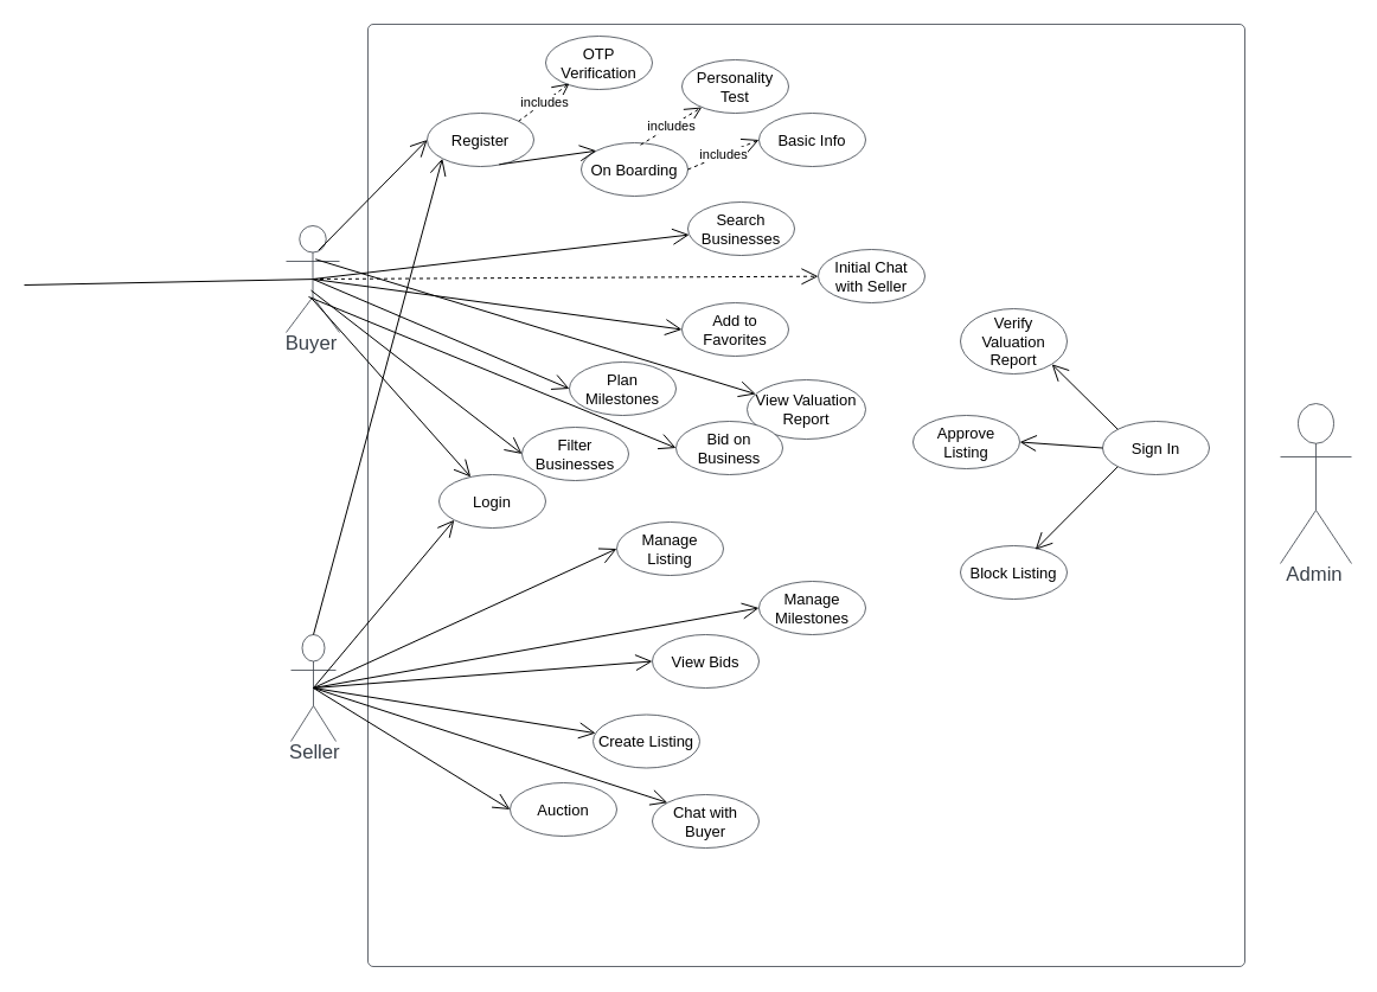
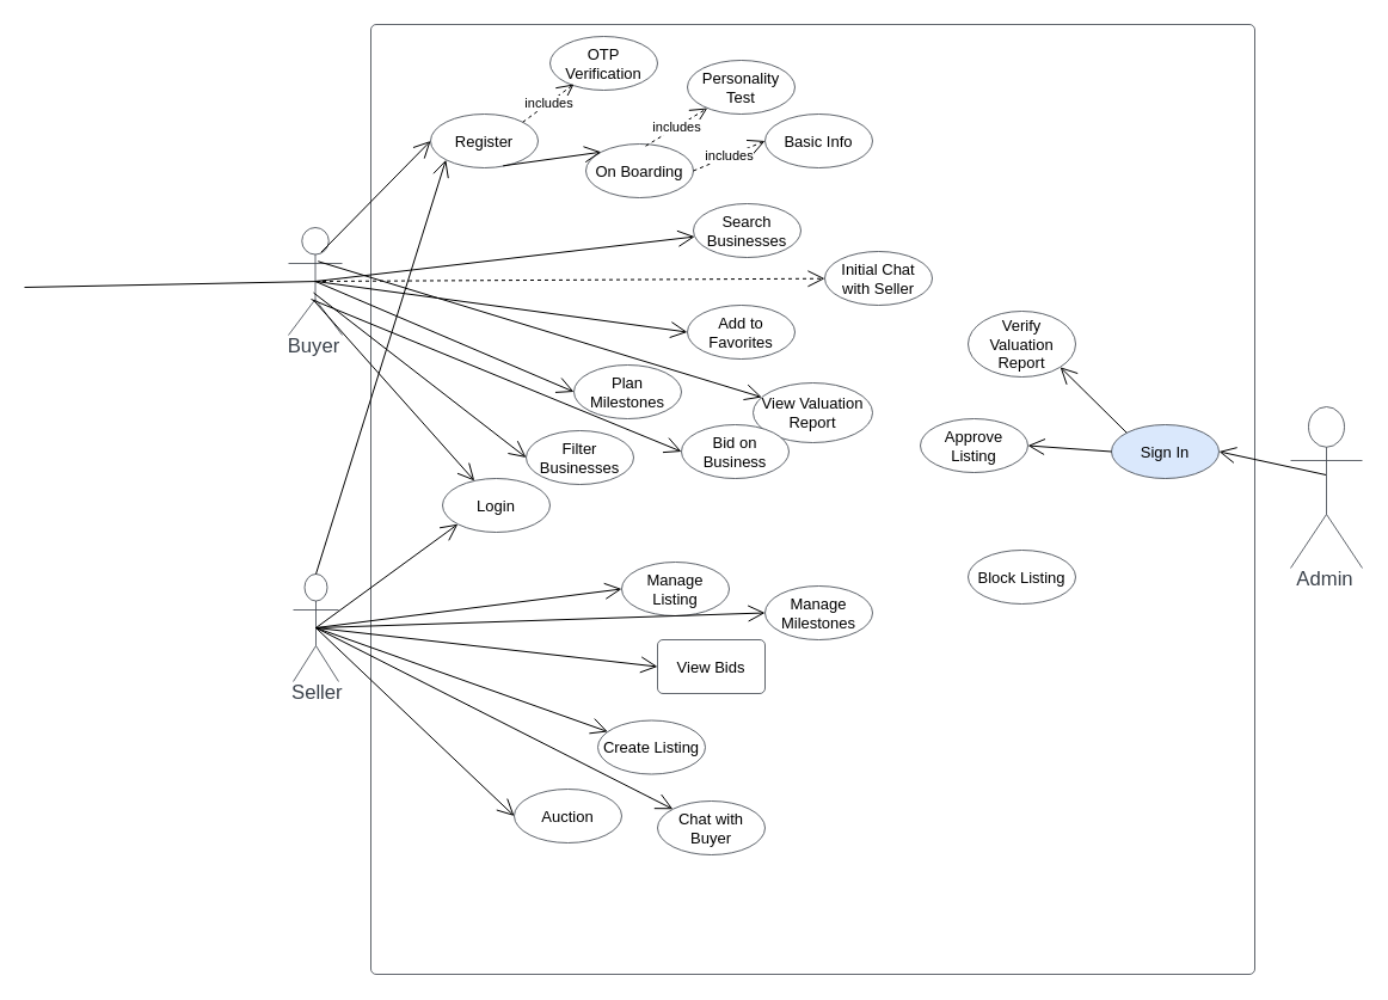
  <mxCell id="0" />
  <mxCell id="1" parent="0" />
  <mxCell id="2" value="" style="html=1;overflow=block;blockSpacing=1;whiteSpace=wrap;fontSize=13;spacing=3.8;strokeColor=#3a414a;strokeOpacity=100;rounded=1;absoluteArcSize=1;arcSize=9;strokeWidth=0.8;" parent="1" vertex="1"><mxGeometry x="310" y="20" width="740" height="795" as="geometry" /></mxCell>
  <mxCell id="3" value="Buyer" style="html=1;overflow=block;blockSpacing=1;shape=umlActor;labelPosition=center;verticalLabelPosition=bottom;verticalAlign=top;whiteSpace=nowrap;fontSize=16.7;fontColor=#3a414a;spacing=0;strokeColor=#3a414a;strokeOpacity=100;rounded=1;absoluteArcSize=1;arcSize=9;strokeWidth=0.8;" parent="1" vertex="1"><mxGeometry x="241" y="190" width="45" height="90" as="geometry" /></mxCell>
- <mxCell id="4" value="Seller" style="html=1;overflow=block;blockSpacing=1;shape=umlActor;labelPosition=center;verticalLabelPosition=bottom;verticalAlign=top;whiteSpace=nowrap;fontSize=16.7;fontColor=#3a414a;spacing=0;strokeColor=#3a414a;strokeOpacity=100;rounded=1;absoluteArcSize=1;arcSize=9;strokeWidth=0.8;" parent="1" vertex="1"><mxGeometry x="245" y="535" width="38" height="90" as="geometry" /></mxCell>
+ <mxCell id="4" value="Seller" style="html=1;overflow=block;blockSpacing=1;shape=umlActor;labelPosition=center;verticalLabelPosition=bottom;verticalAlign=top;whiteSpace=nowrap;fontSize=16.7;fontColor=#3a414a;spacing=0;strokeColor=#3a414a;strokeOpacity=100;rounded=1;absoluteArcSize=1;arcSize=9;strokeWidth=0.8;" parent="1" vertex="1"><mxGeometry x="245" y="480" width="38" height="90" as="geometry" /></mxCell>
  <mxCell id="5" value="Admin" style="html=1;overflow=block;blockSpacing=1;shape=umlActor;labelPosition=center;verticalLabelPosition=bottom;verticalAlign=top;whiteSpace=nowrap;fontSize=16.7;fontColor=#3a414a;spacing=0;strokeColor=#3a414a;strokeOpacity=100;rounded=1;absoluteArcSize=1;arcSize=9;strokeWidth=0.8;" parent="1" vertex="1"><mxGeometry x="1080" y="340" width="60" height="135" as="geometry" /></mxCell>
  <mxCell id="6" value="Register" style="html=1;overflow=block;blockSpacing=1;whiteSpace=wrap;ellipse;fontSize=13;spacing=3.8;strokeColor=#3a414a;strokeOpacity=100;rounded=1;absoluteArcSize=1;arcSize=9;strokeWidth=0.8;" parent="1" vertex="1"><mxGeometry x="360" y="95" width="90" height="45" as="geometry" /></mxCell>
  <mxCell id="7" value="Login" style="html=1;overflow=block;blockSpacing=1;whiteSpace=wrap;ellipse;fontSize=13;spacing=3.8;strokeColor=#3a414a;strokeOpacity=100;rounded=1;absoluteArcSize=1;arcSize=9;strokeWidth=0.8;" parent="1" vertex="1"><mxGeometry x="370" y="400" width="90" height="45" as="geometry" /></mxCell>
  <mxCell id="8" value="Personality Test" style="html=1;overflow=block;blockSpacing=1;whiteSpace=wrap;ellipse;fontSize=13;spacing=3.8;strokeColor=#3a414a;strokeOpacity=100;rounded=1;absoluteArcSize=1;arcSize=9;strokeWidth=0.8;" parent="1" vertex="1"><mxGeometry x="575" y="50" width="90" height="45" as="geometry" /></mxCell>
  <mxCell id="9" value="View Valuation Report" style="html=1;overflow=block;blockSpacing=1;whiteSpace=wrap;ellipse;fontSize=13;spacing=3.8;strokeColor=#3a414a;strokeOpacity=100;rounded=1;absoluteArcSize=1;arcSize=9;strokeWidth=0.8;" parent="1" vertex="1"><mxGeometry x="630" y="320" width="100" height="50" as="geometry" /></mxCell>
  <mxCell id="10" value="Add to Favorites" style="html=1;overflow=block;blockSpacing=1;whiteSpace=wrap;ellipse;fontSize=13;spacing=3.8;strokeColor=#3a414a;strokeOpacity=100;rounded=1;absoluteArcSize=1;arcSize=9;strokeWidth=0.8;" parent="1" vertex="1"><mxGeometry x="575" y="255" width="90" height="45" as="geometry" /></mxCell>
  <mxCell id="11" value="OTP Verification" style="html=1;overflow=block;blockSpacing=1;whiteSpace=wrap;ellipse;fontSize=13;spacing=3.8;strokeColor=#3a414a;strokeOpacity=100;rounded=1;absoluteArcSize=1;arcSize=9;strokeWidth=0.8;" parent="1" vertex="1"><mxGeometry x="460" y="30" width="90" height="45" as="geometry" /></mxCell>
  <mxCell id="12" value="includes" style="endArrow=open;endSize=12;dashed=1;html=1;rounded=0;entryX=0.222;entryY=0.889;entryDx=0;entryDy=0;exitX=1;exitY=0;exitDx=0;exitDy=0;entryPerimeter=0;" parent="1" source="6" target="11" edge="1"><mxGeometry width="160" relative="1" as="geometry"><mxPoint x="516.26" y="115.98" as="sourcePoint" /><mxPoint x="468.75" y="177.24" as="targetPoint" /></mxGeometry></mxCell>
  <mxCell id="13" value="" style="endArrow=none;html=1;rounded=0;entryX=0.5;entryY=0.5;entryDx=0;entryDy=0;entryPerimeter=0;" parent="1" edge="1"><mxGeometry width="50" height="50" relative="1" as="geometry"><mxPoint x="20" y="240" as="sourcePoint" /><mxPoint x="267.5" y="235" as="targetPoint" /></mxGeometry></mxCell>
  <mxCell id="14" value="" style="endArrow=open;endFill=1;endSize=12;html=1;rounded=0;exitX=0.467;exitY=0.675;exitDx=0;exitDy=0;exitPerimeter=0;" parent="1" source="3" target="7" edge="1"><mxGeometry width="160" relative="1" as="geometry"><mxPoint x="330" y="234.38" as="sourcePoint" /><mxPoint x="490" y="234.38" as="targetPoint" /></mxGeometry></mxCell>
  <mxCell id="15" value="" style="endArrow=open;endFill=1;endSize=12;html=1;rounded=0;exitX=0.5;exitY=0.5;exitDx=0;exitDy=0;exitPerimeter=0;entryX=0;entryY=1;entryDx=0;entryDy=0;" parent="1" source="4" target="7" edge="1"><mxGeometry width="160" relative="1" as="geometry"><mxPoint x="320" y="610" as="sourcePoint" /><mxPoint x="480" y="610" as="targetPoint" /></mxGeometry></mxCell>
  <mxCell id="16" value="" style="endArrow=open;endFill=1;endSize=12;html=1;rounded=0;exitX=0.5;exitY=0;exitDx=0;exitDy=0;exitPerimeter=0;entryX=0;entryY=1;entryDx=0;entryDy=0;" parent="1" source="4" target="6" edge="1"><mxGeometry width="160" relative="1" as="geometry"><mxPoint x="274" y="590" as="sourcePoint" /><mxPoint x="448.18" y="298.41" as="targetPoint" /></mxGeometry></mxCell>
  <mxCell id="17" value="" style="endArrow=open;endFill=1;endSize=12;html=1;rounded=0;exitX=0.606;exitY=0.231;exitDx=0;exitDy=0;exitPerimeter=0;entryX=0;entryY=0.5;entryDx=0;entryDy=0;" parent="1" source="3" target="6" edge="1"><mxGeometry width="160" relative="1" as="geometry"><mxPoint x="272.015" y="260.75" as="sourcePoint" /><mxPoint x="435.915" y="277.985" as="targetPoint" /></mxGeometry></mxCell>
  <mxCell id="18" value="Search Businesses" style="html=1;overflow=block;blockSpacing=1;whiteSpace=wrap;ellipse;fontSize=13;spacing=3.8;strokeColor=#3a414a;strokeOpacity=100;rounded=1;absoluteArcSize=1;arcSize=9;strokeWidth=0.8;" parent="1" vertex="1"><mxGeometry x="580" y="170" width="90" height="45" as="geometry" /></mxCell>
  <mxCell id="19" value="Filter Businesses" style="html=1;overflow=block;blockSpacing=1;whiteSpace=wrap;ellipse;fontSize=13;spacing=3.8;strokeColor=#3a414a;strokeOpacity=100;rounded=1;absoluteArcSize=1;arcSize=9;strokeWidth=0.8;" parent="1" vertex="1"><mxGeometry x="440" y="360" width="90" height="45" as="geometry" /></mxCell>
  <mxCell id="20" value="Initial Chat with Seller" style="html=1;overflow=block;blockSpacing=1;whiteSpace=wrap;ellipse;fontSize=13;spacing=3.8;strokeColor=#3a414a;strokeOpacity=100;rounded=1;absoluteArcSize=1;arcSize=9;strokeWidth=0.8;" parent="1" vertex="1"><mxGeometry x="690" y="210" width="90" height="45" as="geometry" /></mxCell>
  <mxCell id="21" value="Bid on Business" style="html=1;overflow=block;blockSpacing=1;whiteSpace=wrap;ellipse;fontSize=13;spacing=3.8;strokeColor=#3a414a;strokeOpacity=100;rounded=1;absoluteArcSize=1;arcSize=9;strokeWidth=0.8;" parent="1" vertex="1"><mxGeometry x="570" y="355" width="90" height="45" as="geometry" /></mxCell>
  <mxCell id="22" value="Plan Milestones" style="html=1;overflow=block;blockSpacing=1;whiteSpace=wrap;ellipse;fontSize=13;spacing=3.8;strokeColor=#3a414a;strokeOpacity=100;rounded=1;absoluteArcSize=1;arcSize=9;strokeWidth=0.8;" parent="1" vertex="1"><mxGeometry x="480" y="305" width="90" height="45" as="geometry" /></mxCell>
  <mxCell id="23" value="On Boarding" style="html=1;overflow=block;blockSpacing=1;whiteSpace=wrap;ellipse;fontSize=13;spacing=3.8;strokeColor=#3a414a;strokeOpacity=100;rounded=1;absoluteArcSize=1;arcSize=9;strokeWidth=0.8;" parent="1" vertex="1"><mxGeometry x="490" y="120" width="90" height="45" as="geometry" /></mxCell>
  <mxCell id="24" value="" style="endArrow=open;endFill=1;endSize=12;html=1;rounded=0;exitX=0.675;exitY=0.961;exitDx=0;exitDy=0;exitPerimeter=0;entryX=0;entryY=0;entryDx=0;entryDy=0;" parent="1" source="6" target="23" edge="1"><mxGeometry width="160" relative="1" as="geometry"><mxPoint x="445.41" y="551.59" as="sourcePoint" /><mxPoint x="564.59" y="410" as="targetPoint" /></mxGeometry></mxCell>
  <mxCell id="25" value="" style="endArrow=open;endFill=1;endSize=12;html=1;rounded=0;exitX=0.5;exitY=0.5;exitDx=0;exitDy=0;exitPerimeter=0;entryX=0;entryY=0.5;entryDx=0;entryDy=0;" parent="1" source="3" target="10" edge="1"><mxGeometry width="160" relative="1" as="geometry"><mxPoint x="500" y="641.59" as="sourcePoint" /><mxPoint x="619.18" y="500" as="targetPoint" /></mxGeometry></mxCell>
  <mxCell id="26" value="includes" style="endArrow=open;endSize=12;dashed=1;html=1;rounded=0;exitX=0.556;exitY=0.039;exitDx=0;exitDy=0;exitPerimeter=0;" parent="1" source="23" target="8" edge="1"><mxGeometry width="160" relative="1" as="geometry"><mxPoint x="590" y="240" as="sourcePoint" /><mxPoint x="500" y="275" as="targetPoint" /></mxGeometry></mxCell>
  <mxCell id="27" value="" style="endArrow=open;endFill=1;endSize=12;html=1;rounded=0;exitX=0.5;exitY=0.5;exitDx=0;exitDy=0;exitPerimeter=0;entryX=0;entryY=0.5;entryDx=0;entryDy=0;" parent="1" source="3" target="22" edge="1"><mxGeometry width="160" relative="1" as="geometry"><mxPoint x="273.5" y="245" as="sourcePoint" /><mxPoint x="450" y="262.5" as="targetPoint" /></mxGeometry></mxCell>
  <mxCell id="28" value="" style="endArrow=open;endFill=1;endSize=12;html=1;rounded=0;exitX=0.5;exitY=0.5;exitDx=0;exitDy=0;exitPerimeter=0;" parent="1" source="3" target="18" edge="1"><mxGeometry width="160" relative="1" as="geometry"><mxPoint x="283.5" y="255" as="sourcePoint" /><mxPoint x="460" y="272.5" as="targetPoint" /></mxGeometry></mxCell>
  <mxCell id="29" value="" style="endArrow=open;endFill=1;endSize=12;html=1;rounded=0;exitX=0.467;exitY=0.606;exitDx=0;exitDy=0;exitPerimeter=0;entryX=0;entryY=0.5;entryDx=0;entryDy=0;" parent="1" source="3" target="19" edge="1"><mxGeometry width="160" relative="1" as="geometry"><mxPoint x="293.5" y="265" as="sourcePoint" /><mxPoint x="470" y="282.5" as="targetPoint" /></mxGeometry></mxCell>
  <mxCell id="30" value="" style="endArrow=open;endFill=1;endSize=12;html=1;rounded=0;exitX=0.55;exitY=0.314;exitDx=0;exitDy=0;exitPerimeter=0;" parent="1" source="3" target="9" edge="1"><mxGeometry width="160" relative="1" as="geometry"><mxPoint x="420.005" y="407.04" as="sourcePoint" /><mxPoint x="587.99" y="535" as="targetPoint" /></mxGeometry></mxCell>
  <mxCell id="31" value="" style="endArrow=open;endFill=1;endSize=12;html=1;rounded=0;exitX=0.5;exitY=0.5;exitDx=0;exitDy=0;exitPerimeter=0;dashed=1;" parent="1" source="3" target="20" edge="1"><mxGeometry width="160" relative="1" as="geometry"><mxPoint x="282.015" y="264.54" as="sourcePoint" /><mxPoint x="450" y="392.5" as="targetPoint" /></mxGeometry></mxCell>
  <mxCell id="32" value="" style="endArrow=open;endFill=1;endSize=12;html=1;rounded=0;exitX=0.422;exitY=0.667;exitDx=0;exitDy=0;exitPerimeter=0;entryX=0;entryY=0.5;entryDx=0;entryDy=0;" parent="1" source="3" target="21" edge="1"><mxGeometry width="160" relative="1" as="geometry"><mxPoint x="292.015" y="274.54" as="sourcePoint" /><mxPoint x="460" y="402.5" as="targetPoint" /></mxGeometry></mxCell>
- <mxCell id="33" value="Manage Listing" style="html=1;overflow=block;blockSpacing=1;whiteSpace=wrap;ellipse;fontSize=13;spacing=3.8;strokeColor=#3a414a;strokeOpacity=100;rounded=1;absoluteArcSize=1;arcSize=9;strokeWidth=0.8;" parent="1" vertex="1"><mxGeometry x="520" y="440" width="90" height="45" as="geometry" /></mxCell>
- <mxCell id="34" value="View Bids" style="html=1;overflow=block;blockSpacing=1;whiteSpace=wrap;ellipse;fontSize=13;spacing=3.8;strokeColor=#3a414a;strokeOpacity=100;rounded=1;absoluteArcSize=1;arcSize=9;strokeWidth=0.8;" parent="1" vertex="1"><mxGeometry x="550" y="535" width="90" height="45" as="geometry" /></mxCell>
+ <mxCell id="33" value="Manage Listing" style="html=1;overflow=block;blockSpacing=1;whiteSpace=wrap;ellipse;fontSize=13;spacing=3.8;strokeColor=#3a414a;strokeOpacity=100;rounded=1;absoluteArcSize=1;arcSize=9;strokeWidth=0.8;" parent="1" vertex="1"><mxGeometry x="520" y="470" width="90" height="45" as="geometry" /></mxCell>
+ <mxCell id="34" value="View Bids" style="html=1;overflow=block;blockSpacing=1;whiteSpace=wrap;fontSize=13;spacing=3.8;strokeColor=#3a414a;strokeOpacity=100;absoluteArcSize=1;arcSize=9;strokeWidth=0.8;rounded=1;" parent="1" vertex="1"><mxGeometry x="550" y="535" width="90" height="45" as="geometry" /></mxCell>
  <mxCell id="35" value="Create Listing" style="html=1;overflow=block;blockSpacing=1;whiteSpace=wrap;ellipse;fontSize=13;spacing=3.8;strokeColor=#3a414a;strokeOpacity=100;rounded=1;absoluteArcSize=1;arcSize=9;strokeWidth=0.8;" parent="1" vertex="1"><mxGeometry x="500" y="602.5" width="90" height="45" as="geometry" /></mxCell>
  <mxCell id="36" value="Auction" style="html=1;overflow=block;blockSpacing=1;whiteSpace=wrap;ellipse;fontSize=13;spacing=3.8;strokeColor=#3a414a;strokeOpacity=100;rounded=1;absoluteArcSize=1;arcSize=9;strokeWidth=0.8;" parent="1" vertex="1"><mxGeometry x="430" y="660" width="90" height="45" as="geometry" /></mxCell>
  <mxCell id="37" value="Chat with Buyer" style="html=1;overflow=block;blockSpacing=1;whiteSpace=wrap;ellipse;fontSize=13;spacing=3.8;strokeColor=#3a414a;strokeOpacity=100;rounded=1;absoluteArcSize=1;arcSize=9;strokeWidth=0.8;" parent="1" vertex="1"><mxGeometry x="550" y="670" width="90" height="45" as="geometry" /></mxCell>
  <mxCell id="38" value="Manage Milestones" style="html=1;overflow=block;blockSpacing=1;whiteSpace=wrap;ellipse;fontSize=13;spacing=3.8;strokeColor=#3a414a;strokeOpacity=100;rounded=1;absoluteArcSize=1;arcSize=9;strokeWidth=0.8;" parent="1" vertex="1"><mxGeometry x="640" y="490" width="90" height="45" as="geometry" /></mxCell>
  <mxCell id="39" value="" style="endArrow=open;endFill=1;endSize=12;html=1;rounded=0;exitX=0.5;exitY=0.5;exitDx=0;exitDy=0;exitPerimeter=0;entryX=0;entryY=0.5;entryDx=0;entryDy=0;" parent="1" source="4" target="33" edge="1"><mxGeometry width="160" relative="1" as="geometry"><mxPoint x="274" y="590" as="sourcePoint" /><mxPoint x="393.18" y="448.41" as="targetPoint" /></mxGeometry></mxCell>
  <mxCell id="40" value="" style="endArrow=open;endFill=1;endSize=12;html=1;rounded=0;exitX=0.5;exitY=0.5;exitDx=0;exitDy=0;exitPerimeter=0;entryX=0;entryY=0.5;entryDx=0;entryDy=0;" parent="1" source="4" target="34" edge="1"><mxGeometry width="160" relative="1" as="geometry"><mxPoint x="284" y="600" as="sourcePoint" /><mxPoint x="403.18" y="458.41" as="targetPoint" /></mxGeometry></mxCell>
  <mxCell id="41" value="" style="endArrow=open;endFill=1;endSize=12;html=1;rounded=0;exitX=0.5;exitY=0.5;exitDx=0;exitDy=0;exitPerimeter=0;" parent="1" source="4" target="35" edge="1"><mxGeometry width="160" relative="1" as="geometry"><mxPoint x="294" y="610" as="sourcePoint" /><mxPoint x="413.18" y="468.41" as="targetPoint" /></mxGeometry></mxCell>
  <mxCell id="42" value="" style="endArrow=open;endFill=1;endSize=12;html=1;rounded=0;exitX=0.5;exitY=0.5;exitDx=0;exitDy=0;exitPerimeter=0;entryX=0;entryY=0.5;entryDx=0;entryDy=0;" parent="1" source="4" target="38" edge="1"><mxGeometry width="160" relative="1" as="geometry"><mxPoint x="304" y="620" as="sourcePoint" /><mxPoint x="423.18" y="478.41" as="targetPoint" /></mxGeometry></mxCell>
  <mxCell id="43" value="" style="endArrow=open;endFill=1;endSize=12;html=1;rounded=0;exitX=0.5;exitY=0.5;exitDx=0;exitDy=0;exitPerimeter=0;entryX=0;entryY=0.5;entryDx=0;entryDy=0;" parent="1" source="4" target="36" edge="1"><mxGeometry width="160" relative="1" as="geometry"><mxPoint x="314" y="630" as="sourcePoint" /><mxPoint x="433.18" y="488.41" as="targetPoint" /></mxGeometry></mxCell>
  <mxCell id="44" value="" style="endArrow=open;endFill=1;endSize=12;html=1;rounded=0;exitX=0.5;exitY=0.5;exitDx=0;exitDy=0;exitPerimeter=0;entryX=0;entryY=0;entryDx=0;entryDy=0;" parent="1" source="4" target="37" edge="1"><mxGeometry width="160" relative="1" as="geometry"><mxPoint x="324" y="640" as="sourcePoint" /><mxPoint x="443.18" y="498.41" as="targetPoint" /></mxGeometry></mxCell>
- <mxCell id="45" value="Sign In" style="html=1;overflow=block;blockSpacing=1;whiteSpace=wrap;ellipse;fontSize=13;spacing=3.8;strokeColor=#3a414a;strokeOpacity=100;rounded=1;absoluteArcSize=1;arcSize=9;strokeWidth=0.8;" parent="1" vertex="1"><mxGeometry x="930" y="355" width="90" height="45" as="geometry" /></mxCell>
+ <mxCell id="45" value="Sign In" style="html=1;overflow=block;blockSpacing=1;whiteSpace=wrap;ellipse;fontSize=13;spacing=3.8;strokeColor=#3a414a;strokeOpacity=100;rounded=1;absoluteArcSize=1;arcSize=9;strokeWidth=0.8;fillColor=#dae8fc;" parent="1" vertex="1"><mxGeometry x="930" y="355" width="90" height="45" as="geometry" /></mxCell>
+ <mxCell id="46" value="" style="endArrow=open;endFill=1;endSize=12;html=1;rounded=0;exitX=0.492;exitY=0.422;exitDx=0;exitDy=0;exitPerimeter=0;entryX=1;entryY=0.5;entryDx=0;entryDy=0;" parent="1" source="5" target="45" edge="1"><mxGeometry width="160" relative="1" as="geometry"><mxPoint x="690" y="590" as="sourcePoint" /><mxPoint x="946" y="502.5" as="targetPoint" /></mxGeometry></mxCell>
  <mxCell id="47" value="" style="endArrow=open;endFill=1;endSize=12;html=1;rounded=0;exitX=0;exitY=0;exitDx=0;exitDy=0;entryX=1;entryY=1;entryDx=0;entryDy=0;" parent="1" source="45" target="50" edge="1"><mxGeometry width="160" relative="1" as="geometry"><mxPoint x="770" y="357.5" as="sourcePoint" /><mxPoint x="1026" y="270" as="targetPoint" /></mxGeometry></mxCell>
  <mxCell id="48" value="Block Listing" style="html=1;overflow=block;blockSpacing=1;whiteSpace=wrap;ellipse;fontSize=13;spacing=3.8;strokeColor=#3a414a;strokeOpacity=100;rounded=1;absoluteArcSize=1;arcSize=9;strokeWidth=0.8;" parent="1" vertex="1"><mxGeometry x="810" y="460" width="90" height="45" as="geometry" /></mxCell>
  <mxCell id="49" value="Approve Listing" style="html=1;overflow=block;blockSpacing=1;whiteSpace=wrap;ellipse;fontSize=13;spacing=3.8;strokeColor=#3a414a;strokeOpacity=100;rounded=1;absoluteArcSize=1;arcSize=9;strokeWidth=0.8;" parent="1" vertex="1"><mxGeometry x="770" y="350" width="90" height="45" as="geometry" /></mxCell>
  <mxCell id="50" value="Verify Valuation Report" style="html=1;overflow=block;blockSpacing=1;whiteSpace=wrap;ellipse;fontSize=13;spacing=3.8;strokeColor=#3a414a;strokeOpacity=100;rounded=1;absoluteArcSize=1;arcSize=9;strokeWidth=0.8;" parent="1" vertex="1"><mxGeometry x="810" y="260" width="90" height="55" as="geometry" /></mxCell>
  <mxCell id="51" value="" style="endArrow=open;endFill=1;endSize=12;html=1;rounded=0;exitX=0;exitY=0.5;exitDx=0;exitDy=0;entryX=1;entryY=0.5;entryDx=0;entryDy=0;" parent="1" source="45" target="49" edge="1"><mxGeometry width="160" relative="1" as="geometry"><mxPoint x="896.36" y="480" as="sourcePoint" /><mxPoint x="840" y="425.355" as="targetPoint" /></mxGeometry></mxCell>
- <mxCell id="52" value="" style="endArrow=open;endFill=1;endSize=12;html=1;rounded=0;exitX=0;exitY=1;exitDx=0;exitDy=0;entryX=0.703;entryY=0.072;entryDx=0;entryDy=0;entryPerimeter=0;" parent="1" source="45" target="48" edge="1"><mxGeometry width="160" relative="1" as="geometry"><mxPoint x="890" y="412.5" as="sourcePoint" /><mxPoint x="810" y="412.5" as="targetPoint" /></mxGeometry></mxCell>
  <mxCell id="53" value="Basic Info" style="html=1;overflow=block;blockSpacing=1;whiteSpace=wrap;ellipse;fontSize=13;spacing=3.8;strokeColor=#3a414a;strokeOpacity=100;rounded=1;absoluteArcSize=1;arcSize=9;strokeWidth=0.8;" vertex="1" parent="1"><mxGeometry x="640" y="95" width="90" height="45" as="geometry" /></mxCell>
  <mxCell id="54" value="includes" style="endArrow=open;endSize=12;dashed=1;html=1;rounded=0;exitX=1;exitY=0.5;exitDx=0;exitDy=0;entryX=0;entryY=0.5;entryDx=0;entryDy=0;" edge="1" parent="1" source="23" target="53"><mxGeometry width="160" relative="1" as="geometry"><mxPoint x="550.04" y="131.755" as="sourcePoint" /><mxPoint x="601.758" y="100.017" as="targetPoint" /></mxGeometry></mxCell>
